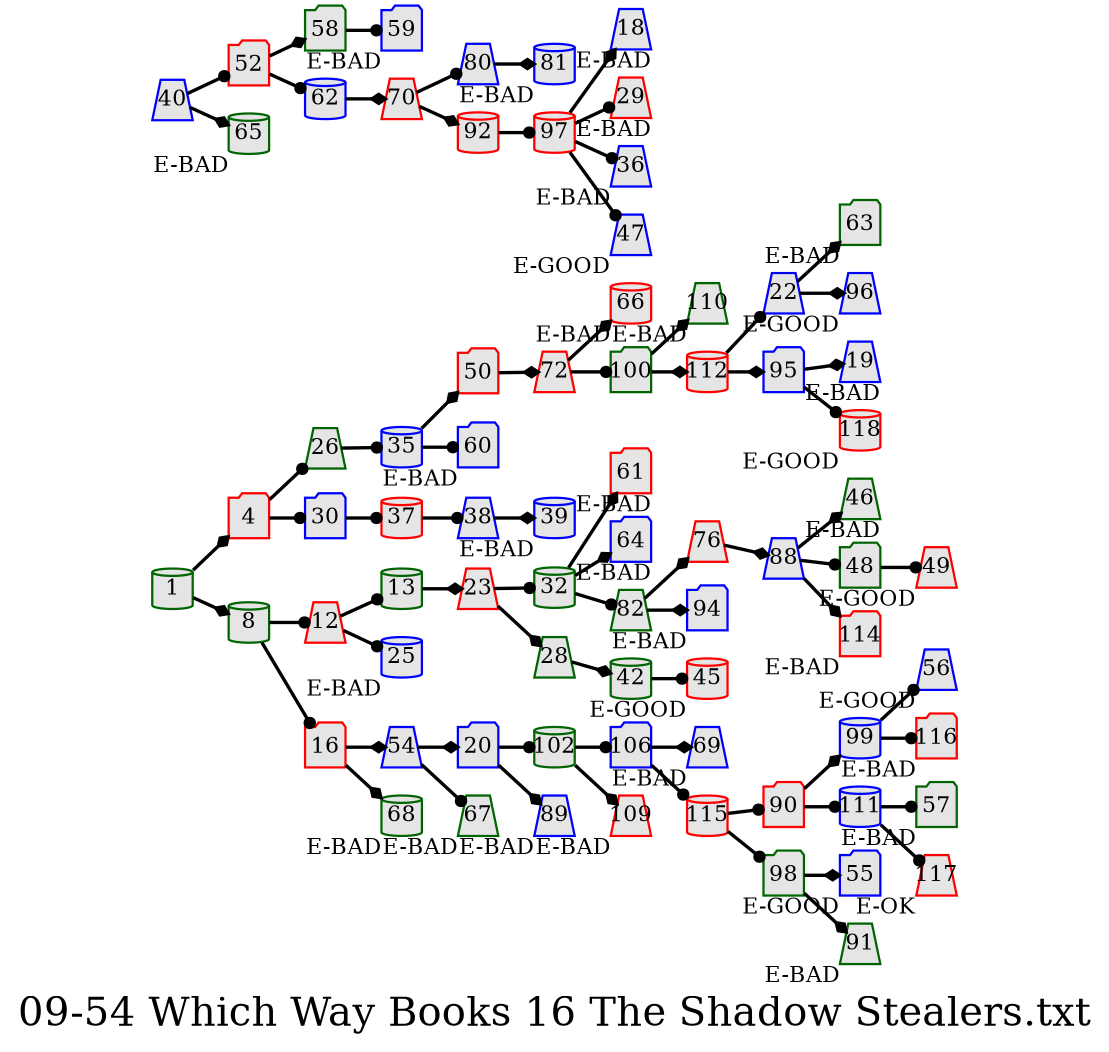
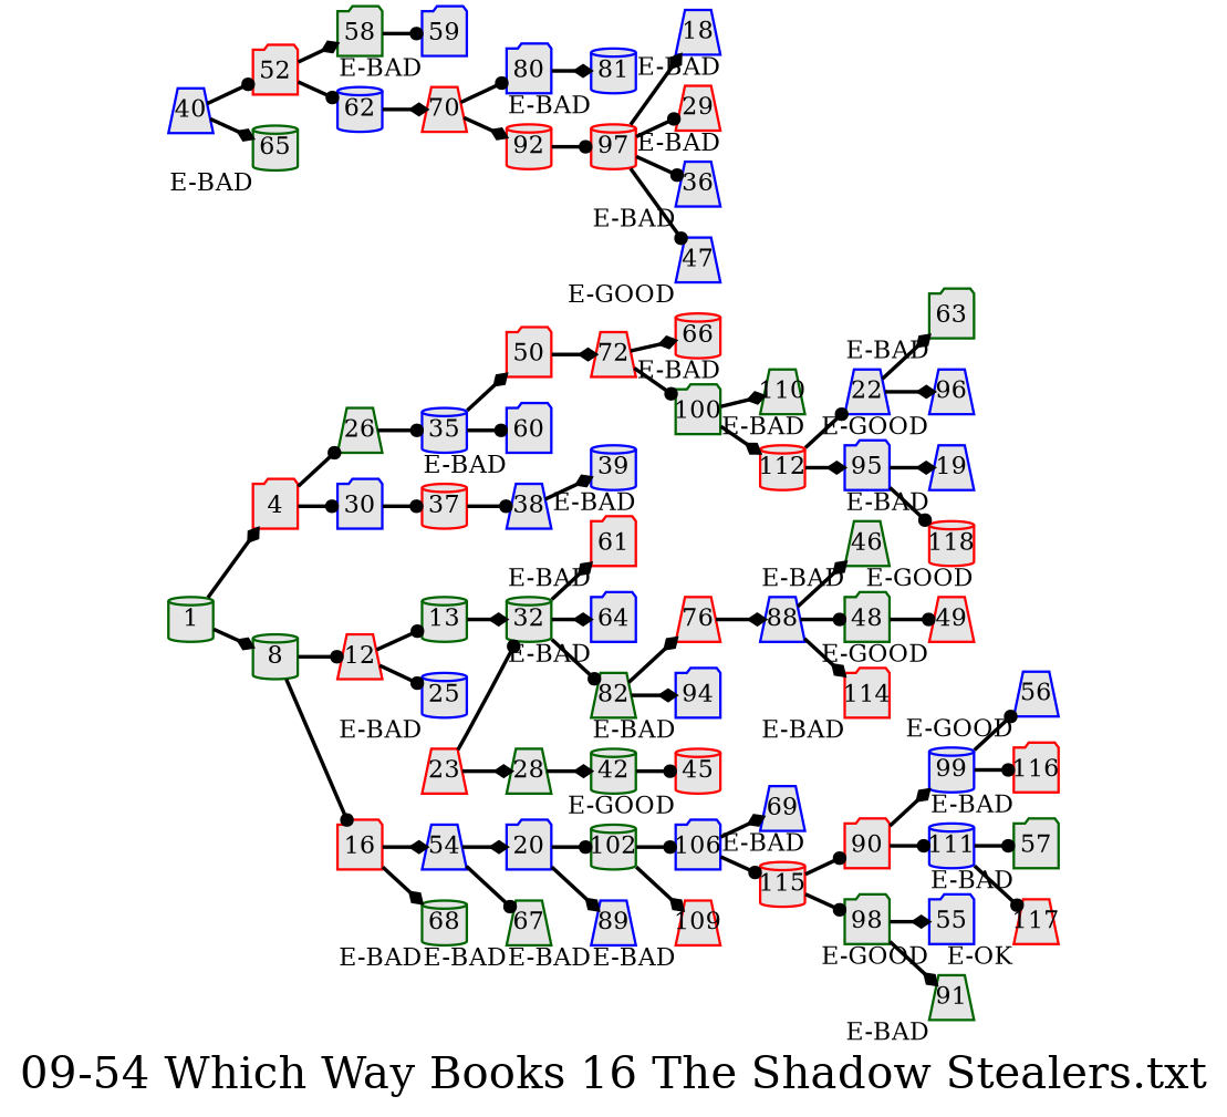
  digraph {
    fontsize=36
    label="09-54 Which Way Books 16 The Shadow Stealers.txt"
    nodesep=0.35
    ordering=out
    rankdir=LR
    ranksep=0.45
    node [color=blue fillcolor=grey90 fixedsize=true fontsize=20 labelfloat=true margin="0,0" penwidth=2 regular=true shape=trapezium style=filled]
    edge [arrowhead=diamond fontsize=12 labelfloat=true penwidth=3]
    1 [color=darkgreen shape=cylinder]
    4 [color=red shape=folder]
    8 [color=darkgreen shape=cylinder]
    26 [color=darkgreen]
    30 [shape=folder]
    12 [color=red]
    16 [color=red shape=folder]
    35 [shape=cylinder]
    37 [color=red shape=cylinder]
    13 [color=darkgreen shape=cylinder]
    25 [shape=cylinder xlabel="E-BAD"]
    54
    68 [color=darkgreen shape=cylinder xlabel="E-BAD"]
    50 [color=red shape=folder]
    60 [shape=folder xlabel="E-BAD"]
    38
    23 [color=red]
    20 [shape=folder]
    67 [color=darkgreen xlabel="E-BAD"]
    32 [color=darkgreen shape=cylinder]
    28 [color=darkgreen]
    61 [color=red shape=folder xlabel="E-BAD"]
    64 [shape=folder xlabel="E-BAD"]
    82 [color=darkgreen]
    42 [color=darkgreen shape=cylinder]
    102 [color=darkgreen shape=cylinder]
    89 [xlabel="E-BAD"]
    18 [xlabel="E-BAD"]
    19 [xlabel="E-BAD"]
    106 [shape=folder]
    109 [color=red xlabel="E-BAD"]
    69 [xlabel="E-BAD"]
    115 [color=red shape=cylinder]
    63 [color=darkgreen shape=folder xlabel="E-BAD"]
    22
    96 [xlabel="E-GOOD"]
    76 [color=red]
    94 [shape=folder xlabel="E-BAD"]
    45 [color=red shape=cylinder xlabel="E-GOOD"]
    72 [color=red]
    29 [color=red xlabel="E-BAD"]
    39 [shape=cylinder xlabel="E-BAD"]
    52 [color=red shape=folder]
    40
    65 [color=darkgreen shape=cylinder xlabel="E-BAD"]
    88
    66 [color=red shape=cylinder xlabel="E-BAD"]
    100 [color=darkgreen shape=folder]
    36 [xlabel="E-BAD"]
    58 [color=darkgreen shape=folder]
    62 [shape=cylinder]
    59 [shape=folder xlabel="E-BAD"]
    70 [color=red]
    46 [color=darkgreen xlabel="E-BAD"]
    47 [xlabel="E-GOOD"]
    49 [color=red xlabel="E-GOOD"]
    48 [color=darkgreen shape=folder]
    110 [color=darkgreen xlabel="E-BAD"]
    112 [color=red shape=cylinder]
-   80
+   80 [shape=folder]
    92 [color=red shape=cylinder]
    55 [shape=folder xlabel="E-GOOD"]
    56 [xlabel="E-GOOD"]
    57 [color=darkgreen shape=folder xlabel="E-BAD"]
    81 [shape=cylinder xlabel="E-BAD"]
    97 [color=red shape=cylinder]
    95 [shape=folder]
    114 [color=red shape=folder xlabel="E-BAD"]
    90 [color=red shape=folder]
    99 [shape=cylinder]
    111 [shape=cylinder]
    116 [color=red shape=folder xlabel="E-BAD"]
    117 [color=red xlabel="E-OK"]
    91 [color=darkgreen xlabel="E-BAD"]
    118 [color=red shape=cylinder xlabel="E-GOOD"]
    98 [color=darkgreen shape=folder]
    1 -> 4
    1 -> 8
    4 -> 26 [arrowhead=dot]
    4 -> 30 [arrowhead=dot]
    8 -> 12 [arrowhead=dot]
    8 -> 16 [arrowhead=dot]
    26 -> 35 [arrowhead=dot]
    30 -> 37 [arrowhead=dot]
    12 -> 13 [arrowhead=dot]
    12 -> 25 [arrowhead=dot]
    16 -> 54
    16 -> 68
    35 -> 50
    35 -> 60 [arrowhead=dot]
    37 -> 38 [arrowhead=dot]
-   13 -> 23
+   13 -> 32
    54 -> 20
    54 -> 67 [arrowhead=dot]
    50 -> 72
    38 -> 39
    23 -> 32 [arrowhead=dot]
    23 -> 28
    20 -> 102 [arrowhead=dot]
    20 -> 89
    32 -> 61
    32 -> 64
    32 -> 82 [arrowhead=dot]
    28 -> 42
    82 -> 76
    82 -> 94
    42 -> 45 [arrowhead=dot]
    102 -> 106 [arrowhead=dot]
    102 -> 109
    106 -> 69
    106 -> 115 [arrowhead=dot]
    115 -> 90 [arrowhead=dot]
    115 -> 98 [arrowhead=dot]
    22 -> 63
    22 -> 96
    76 -> 88
    72 -> 66
    72 -> 100 [arrowhead=dot]
    52 -> 58
    52 -> 62 [arrowhead=dot]
    40 -> 52 [arrowhead=dot]
    40 -> 65
    88 -> 46
    88 -> 48 [arrowhead=dot]
    88 -> 114
    100 -> 110
    100 -> 112
    58 -> 59 [arrowhead=dot]
    62 -> 70
    70 -> 80 [arrowhead=dot]
    70 -> 92
    48 -> 49 [arrowhead=dot]
    112 -> 22 [arrowhead=dot]
    112 -> 95
    80 -> 81
    92 -> 97 [arrowhead=dot]
    97 -> 18
    97 -> 29 [arrowhead=dot]
    97 -> 36 [arrowhead=dot]
    97 -> 47 [arrowhead=dot]
    95 -> 19
    95 -> 118 [arrowhead=dot]
    90 -> 99
    90 -> 111 [arrowhead=dot]
    99 -> 56 [arrowhead=dot]
    99 -> 116 [arrowhead=dot]
    111 -> 57 [arrowhead=dot]
    111 -> 117 [arrowhead=dot]
    98 -> 55
    98 -> 91
  }
